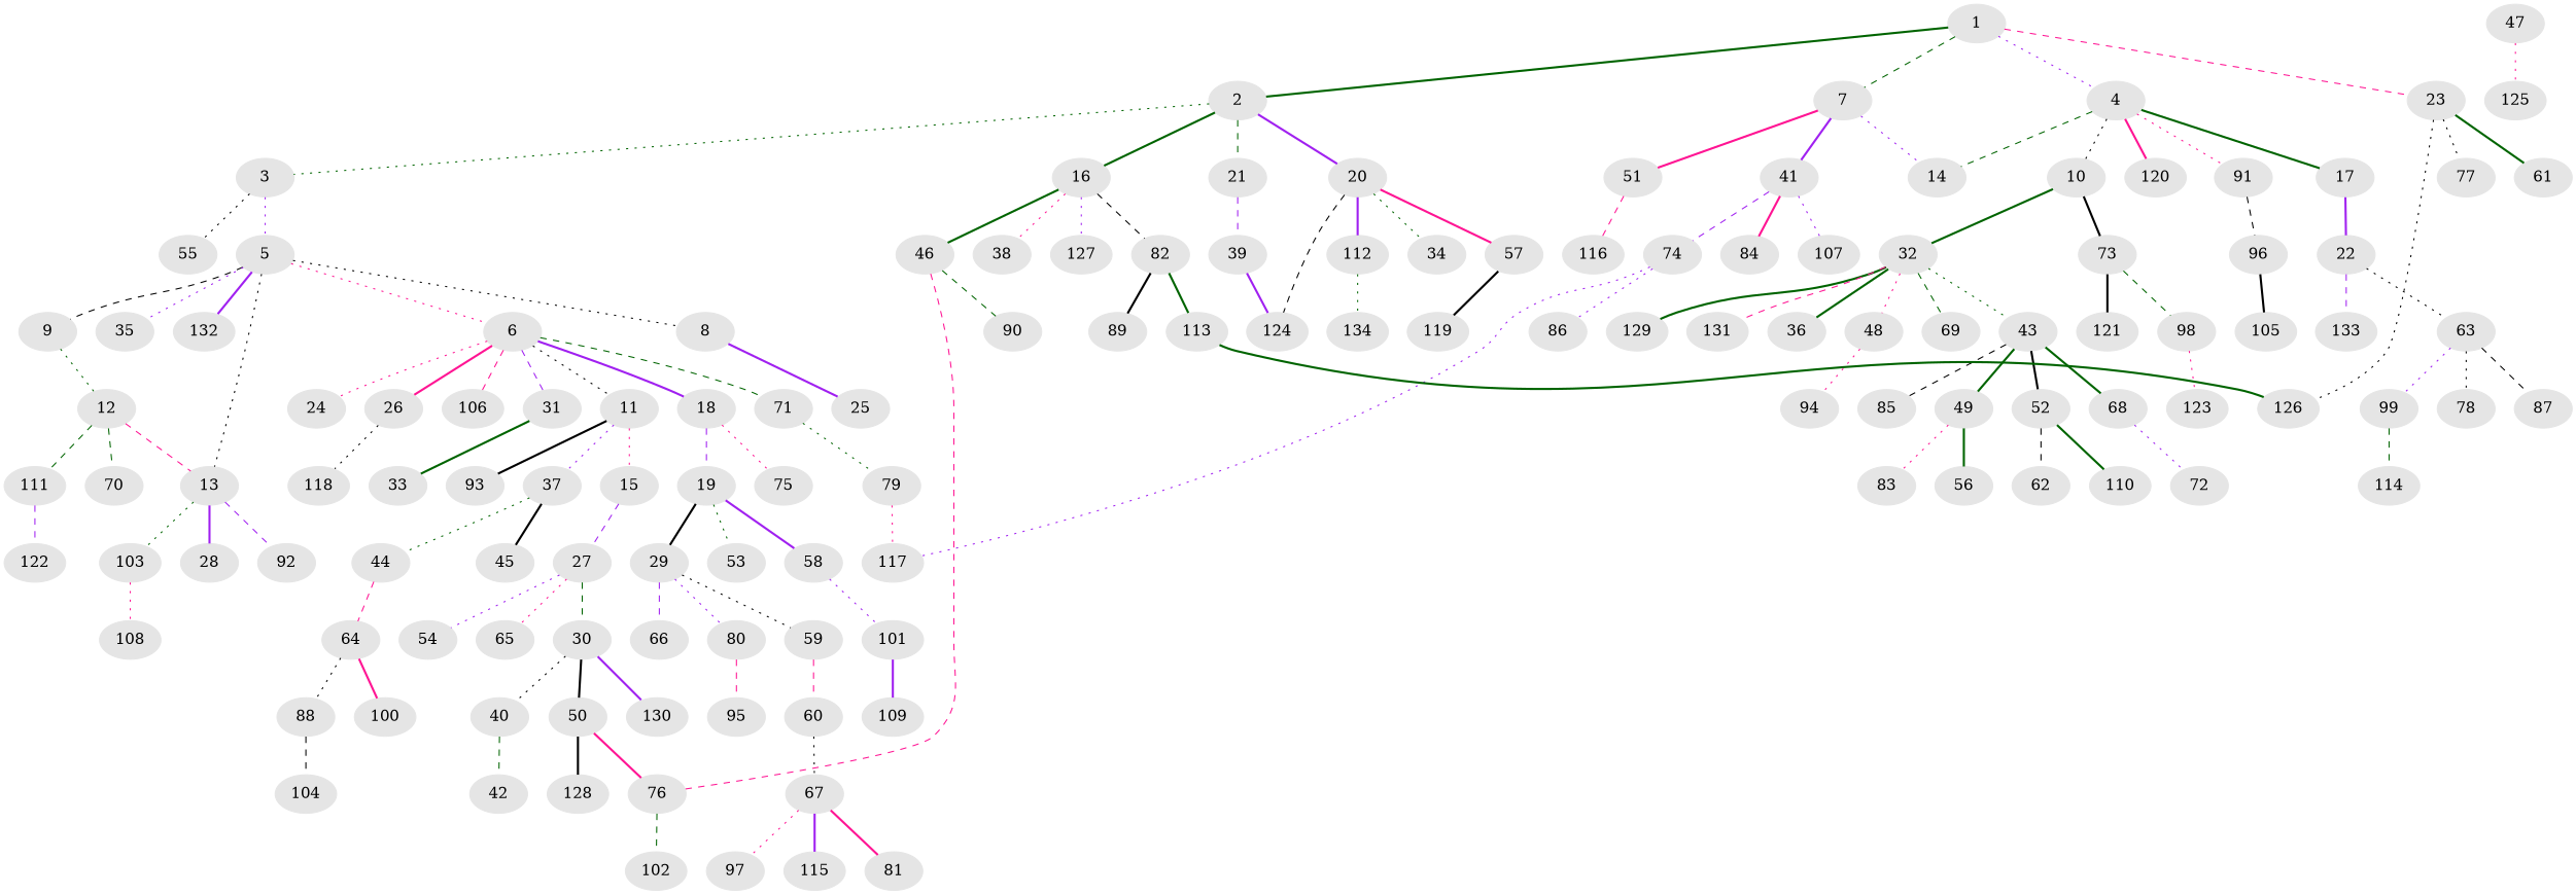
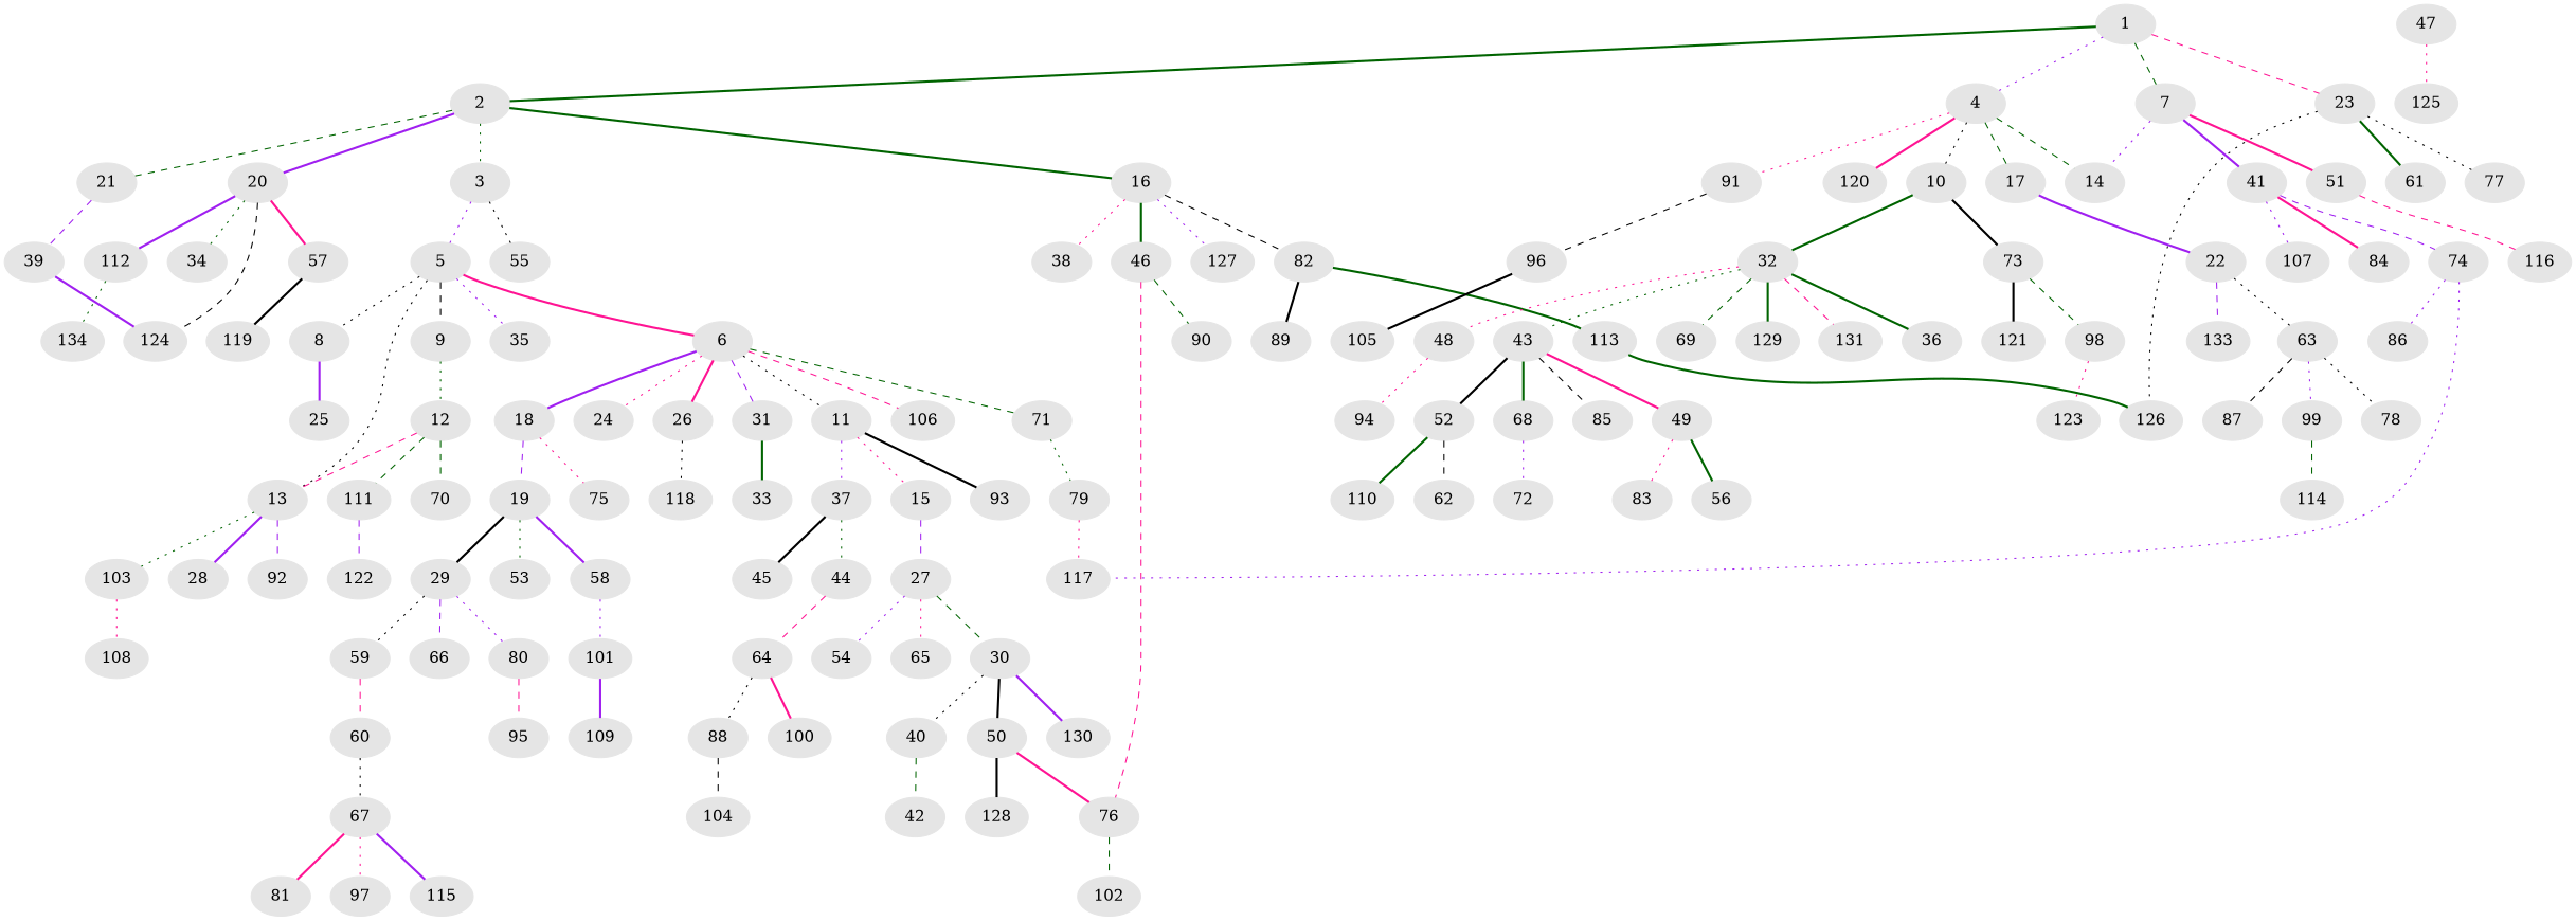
  graph {
    node [color=gray90 style=filled]
    edge [color=darkgreen style=dotted]
    1
    2
    4
    7
    23
    3
    16
    20
    21
    10
    14
    17
    91
    120
    41
    51
    61
    77
    126
    5
    55
    38
    46
    82
    127
    34
    57
    112
    124
    39
    6
    8
    9
    13
    35
-   132
    32
    73
    22
    96
    11
    18
    24
    26
    31
    71
    106
    25
    12
    28
    92
    103
    15
    37
    93
    19
    75
    118
    33
    79
    74
    84
    107
    116
    70
    111
    36
    43
    48
    69
    129
    131
    98
    121
    27
    44
    45
    122
    108
    30
    54
    65
    76
    90
    89
    113
    63
    133
    29
    53
    58
    59
    66
    80
    101
    47
    125
    119
    134
    78
    87
    99
    40
    50
    130
    60
    95
    42
    128
    49
    52
    68
    85
    94
    64
    86
    117
    56
    83
    62
    110
    72
    88
    100
    102
    109
    67
    81
    97
    115
    114
    104
    123
    105
    1 -- 2 [style=bold]
    1 -- 4 [color=purple]
    1 -- 7 [style=dashed]
    1 -- 23 [color=deeppink style=dashed]
    2 -- 3
    2 -- 16 [style=bold]
    2 -- 20 [color=purple style=bold]
    2 -- 21 [style=dashed]
    4 -- 10 [color=black]
    4 -- 14 [style=dashed]
-   4 -- 17 [style=bold]
+   4 -- 17 [style=dashed]
    4 -- 91 [color=deeppink]
    4 -- 120 [color=deeppink style=bold]
    7 -- 14 [color=purple]
    7 -- 41 [color=purple style=bold]
    7 -- 51 [color=deeppink style=bold]
    23 -- 61 [style=bold]
    23 -- 77 [color=black]
    23 -- 126 [color=black]
    3 -- 5 [color=purple]
    3 -- 55 [color=black]
    16 -- 38 [color=deeppink]
    16 -- 46 [style=bold]
    16 -- 82 [color=black style=dashed]
    16 -- 127 [color=purple]
    20 -- 34
    20 -- 57 [color=deeppink style=bold]
    20 -- 112 [color=purple style=bold]
    20 -- 124 [color=black style=dashed]
    21 -- 39 [color=purple style=dashed]
    10 -- 32 [style=bold]
    10 -- 73 [color=black style=bold]
    17 -- 22 [color=purple style=bold]
    91 -- 96 [color=black style=dashed]
    41 -- 74 [color=purple style=dashed]
    41 -- 84 [color=deeppink style=bold]
    41 -- 107 [color=purple]
    51 -- 116 [color=deeppink style=dashed]
-   5 -- 6 [color=deeppink]
+   5 -- 6 [color=deeppink style=bold]
    5 -- 8 [color=black]
    5 -- 9 [color=black style=dashed]
    5 -- 13 [color=black]
    5 -- 35 [color=purple]
-   5 -- 132 [color=purple style=bold]
    46 -- 76 [color=deeppink style=dashed]
    46 -- 90 [style=dashed]
    82 -- 89 [color=black style=bold]
    82 -- 113 [style=bold]
    57 -- 119 [color=black style=bold]
    112 -- 134
    39 -- 124 [color=purple style=bold]
    6 -- 11 [color=black]
    6 -- 18 [color=purple style=bold]
    6 -- 24 [color=deeppink]
    6 -- 26 [color=deeppink style=bold]
    6 -- 31 [color=purple style=dashed]
    6 -- 71 [style=dashed]
    6 -- 106 [color=deeppink style=dashed]
    8 -- 25 [color=purple style=bold]
    9 -- 12
    13 -- 28 [color=purple style=bold]
    13 -- 92 [color=purple style=dashed]
    13 -- 103
    32 -- 36 [style=bold]
    32 -- 43
    32 -- 48 [color=deeppink]
    32 -- 69 [style=dashed]
    32 -- 129 [style=bold]
    32 -- 131 [color=deeppink style=dashed]
    73 -- 98 [style=dashed]
    73 -- 121 [color=black style=bold]
    22 -- 63 [color=black]
    22 -- 133 [color=purple style=dashed]
    96 -- 105 [color=black style=bold]
    11 -- 15 [color=deeppink]
    11 -- 37 [color=purple]
    11 -- 93 [color=black style=bold]
    18 -- 19 [color=purple style=dashed]
    18 -- 75 [color=deeppink]
    26 -- 118 [color=black]
    31 -- 33 [style=bold]
    71 -- 79
    12 -- 13 [color=deeppink style=dashed]
    12 -- 70 [style=dashed]
    12 -- 111 [style=dashed]
    103 -- 108 [color=deeppink]
    15 -- 27 [color=purple style=dashed]
    37 -- 44
    37 -- 45 [color=black style=bold]
    19 -- 29 [color=black style=bold]
    19 -- 53
    19 -- 58 [color=purple style=bold]
    79 -- 117 [color=deeppink]
    74 -- 86 [color=purple]
    74 -- 117 [color=purple]
    111 -- 122 [color=purple style=dashed]
-   43 -- 49 [style=bold]
+   43 -- 49 [color=deeppink style=bold]
    43 -- 52 [color=black style=bold]
    43 -- 68 [style=bold]
    43 -- 85 [color=black style=dashed]
    48 -- 94 [color=deeppink]
    98 -- 123 [color=deeppink]
    27 -- 30 [style=dashed]
    27 -- 54 [color=purple]
    27 -- 65 [color=deeppink]
    44 -- 64 [color=deeppink style=dashed]
    30 -- 40 [color=black]
    30 -- 50 [color=black style=bold]
    30 -- 130 [color=purple style=bold]
    76 -- 102 [style=dashed]
    113 -- 126 [style=bold]
    63 -- 78 [color=black]
    63 -- 87 [color=black style=dashed]
    63 -- 99 [color=purple]
    29 -- 59 [color=black]
    29 -- 66 [color=purple style=dashed]
    29 -- 80 [color=purple]
    58 -- 101 [color=purple]
    59 -- 60 [color=deeppink style=dashed]
    80 -- 95 [color=deeppink style=dashed]
    101 -- 109 [color=purple style=bold]
    47 -- 125 [color=deeppink]
    99 -- 114 [style=dashed]
    40 -- 42 [style=dashed]
    50 -- 76 [color=deeppink style=bold]
    50 -- 128 [color=black style=bold]
    60 -- 67 [color=black]
    49 -- 56 [style=bold]
    49 -- 83 [color=deeppink]
    52 -- 62 [color=black style=dashed]
    52 -- 110 [style=bold]
    68 -- 72 [color=purple]
    64 -- 88 [color=black]
    64 -- 100 [color=deeppink style=bold]
    88 -- 104 [color=black style=dashed]
    67 -- 81 [color=deeppink style=bold]
    67 -- 97 [color=deeppink]
    67 -- 115 [color=purple style=bold]
  }
